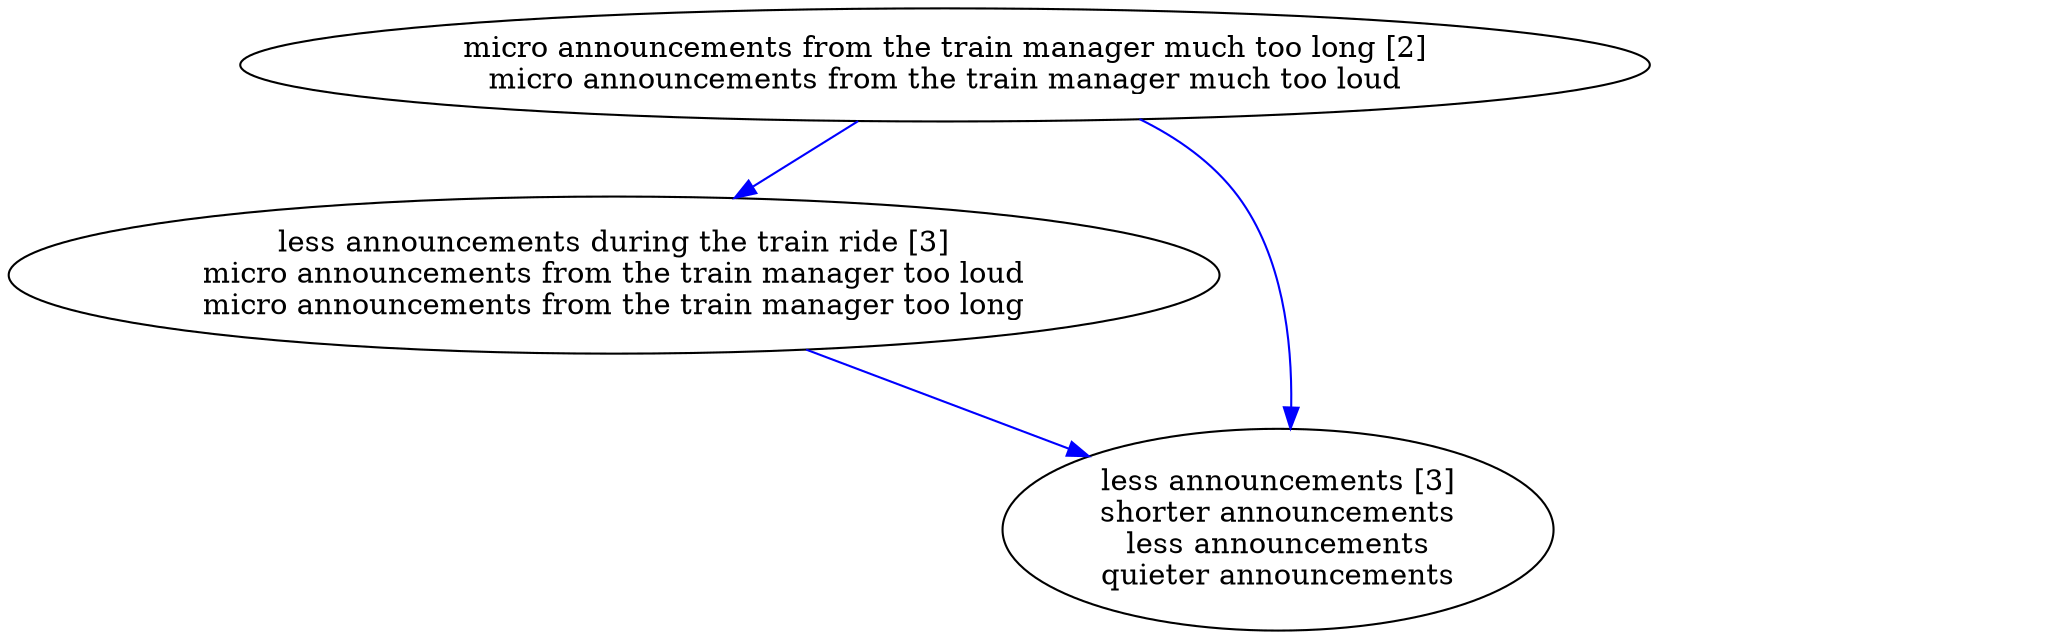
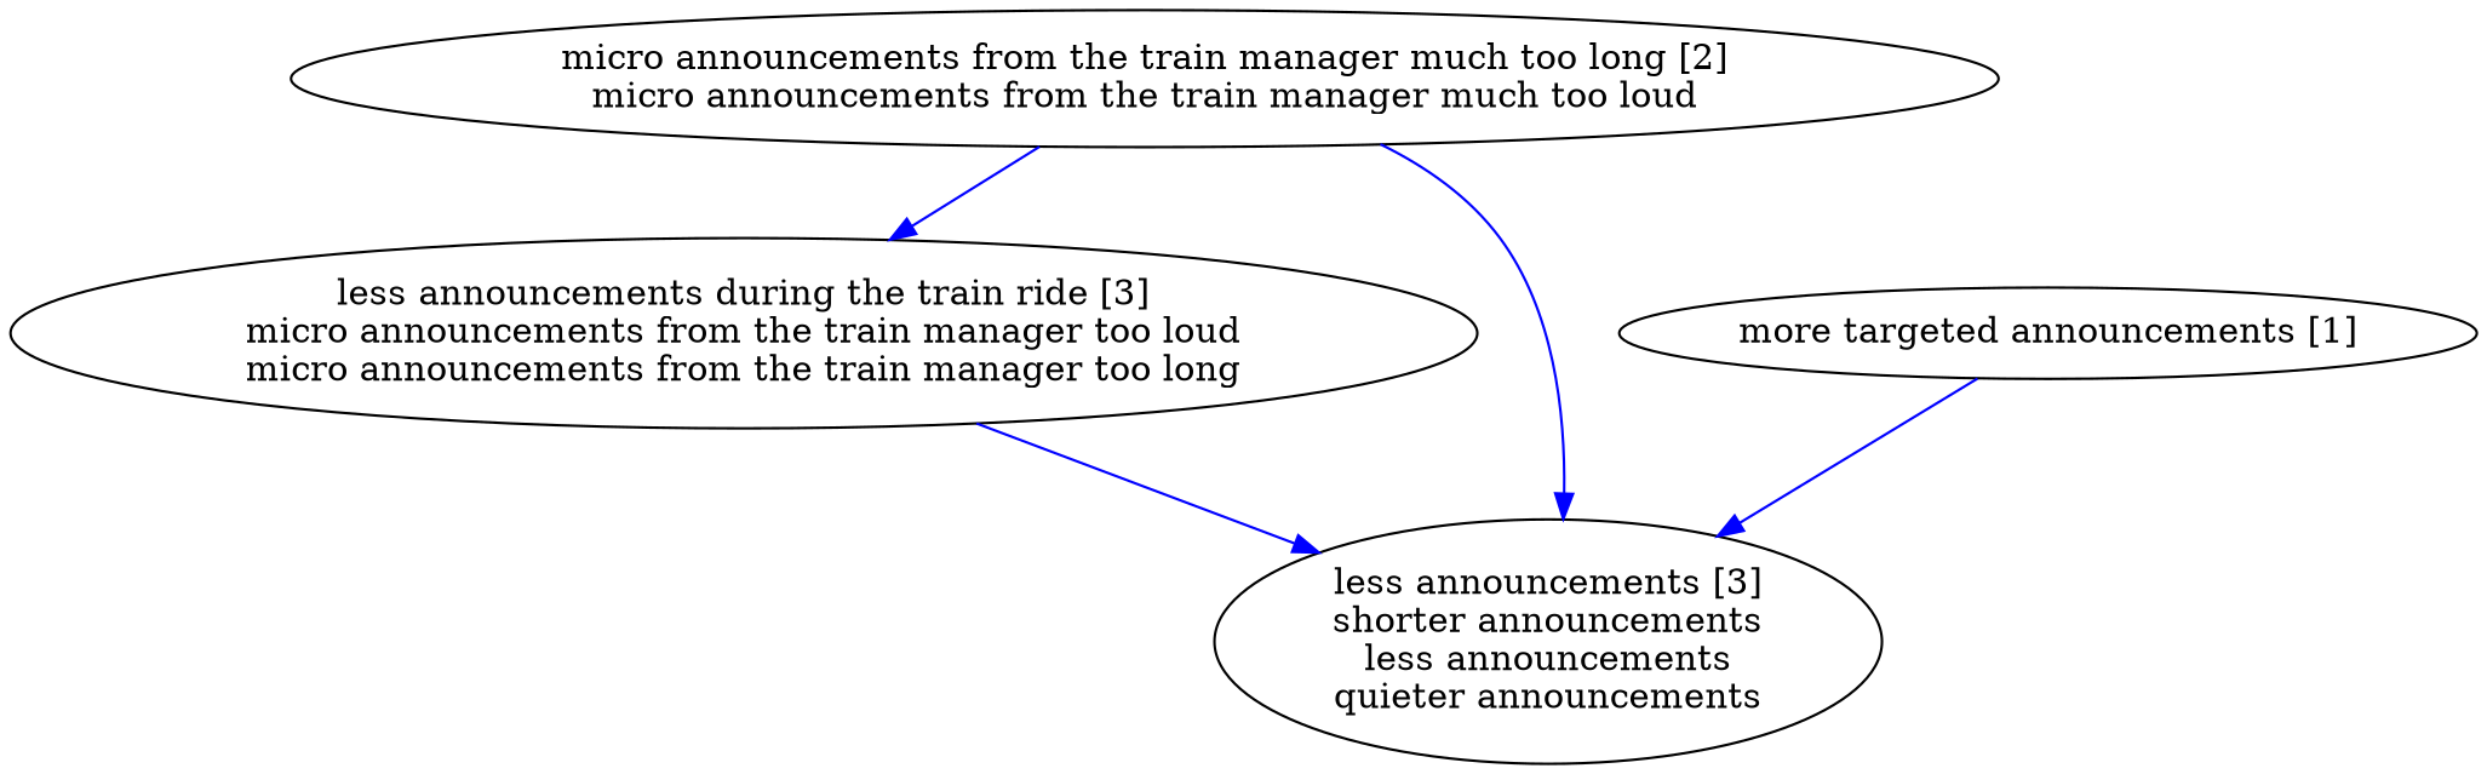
  digraph {
    edge [color=blue]
    "less announcements during the train ride [3]\nmicro announcements from the train manager too loud\nmicro announcements from the train manager too long"
    "less announcements [3]\nshorter announcements\nless announcements\nquieter announcements"
    "micro announcements from the train manager much too long [2]\nmicro announcements from the train manager much too loud"
+   "more targeted announcements [1]"
    "less announcements during the train ride [3]\nmicro announcements from the train manager too loud\nmicro announcements from the train manager too long" -> "less announcements [3]\nshorter announcements\nless announcements\nquieter announcements"
    "micro announcements from the train manager much too long [2]\nmicro announcements from the train manager much too loud" -> "less announcements during the train ride [3]\nmicro announcements from the train manager too loud\nmicro announcements from the train manager too long"
    "micro announcements from the train manager much too long [2]\nmicro announcements from the train manager much too loud" -> "less announcements [3]\nshorter announcements\nless announcements\nquieter announcements"
+   "more targeted announcements [1]" -> "less announcements [3]\nshorter announcements\nless announcements\nquieter announcements"
  }
